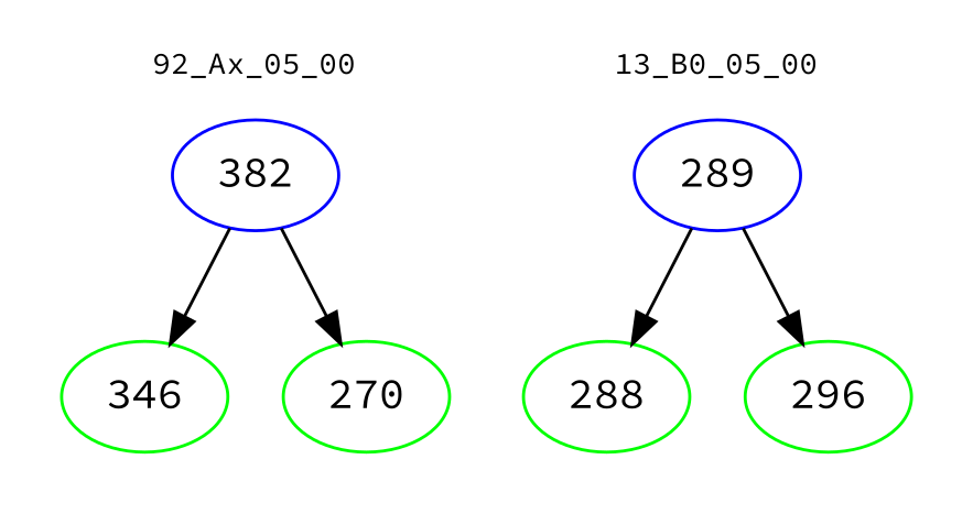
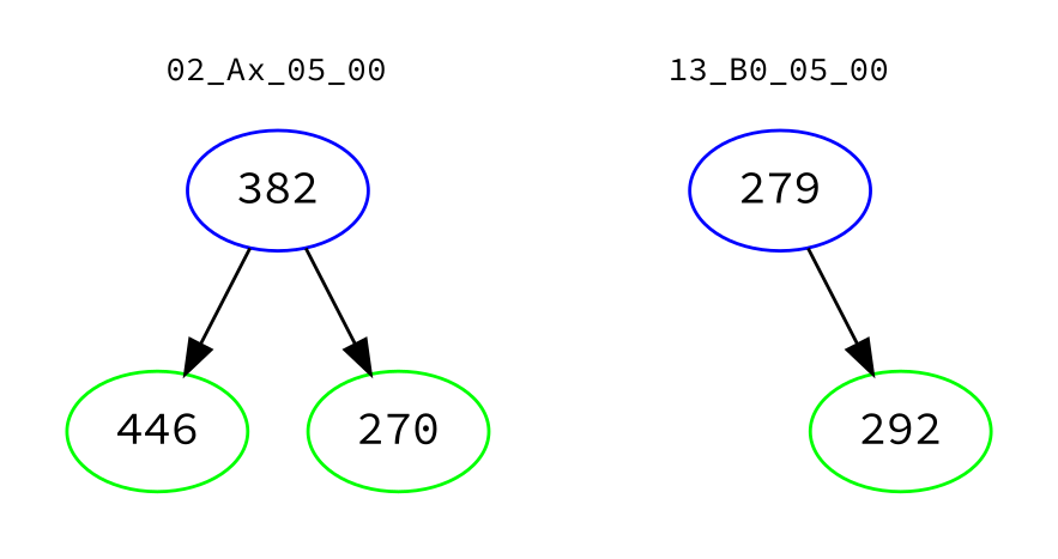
  digraph {
    fontname="Source Code Pro"
    node [color=green fontname="Source Code Pro"]
    edge [color=black fontname="Source Code Pro"]
    n1 [color=blue label=382]
-   n2 [label=346]
+   n2 [label=446]
    n3 [label=270]
-   n4 [color=blue label=289]
-   n5 [label=288]
-   n6 [label=296]
+   n4 [color=blue label=279]
+   n6 [label=292]
    subgraph cluster_1 {
      color=white
      fontsize=10
-     label="92_Ax_05_00"
+     label="02_Ax_05_00"
      n1
      n2
      n3
    }
    subgraph cluster_2 {
      color=white
      fontsize=10
      label="13_B0_05_00"
      n4
-     n5
      n6
    }
    n1 -> n2
    n1 -> n3
-   n4 -> n5
    n4 -> n6
  }
